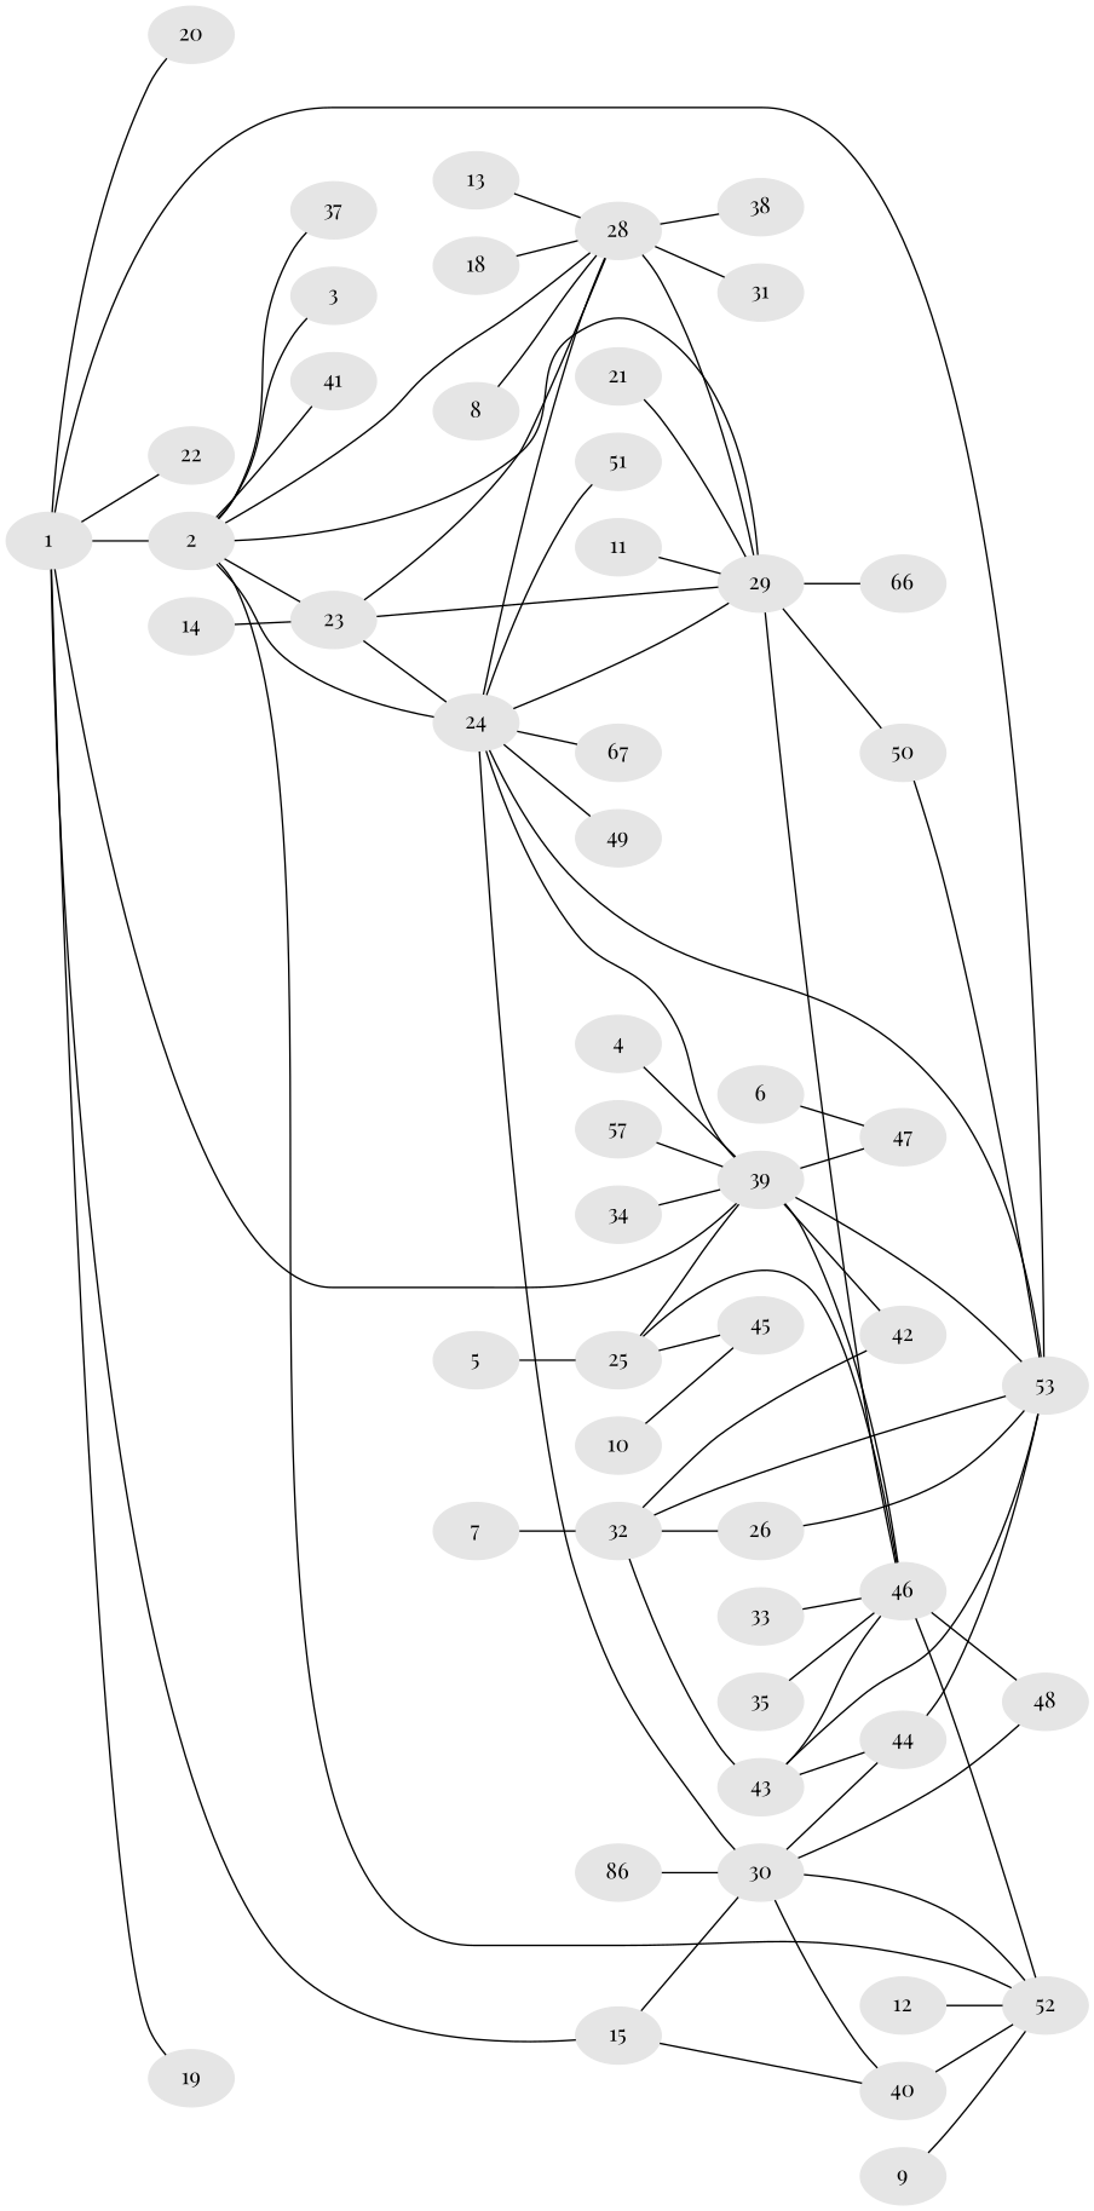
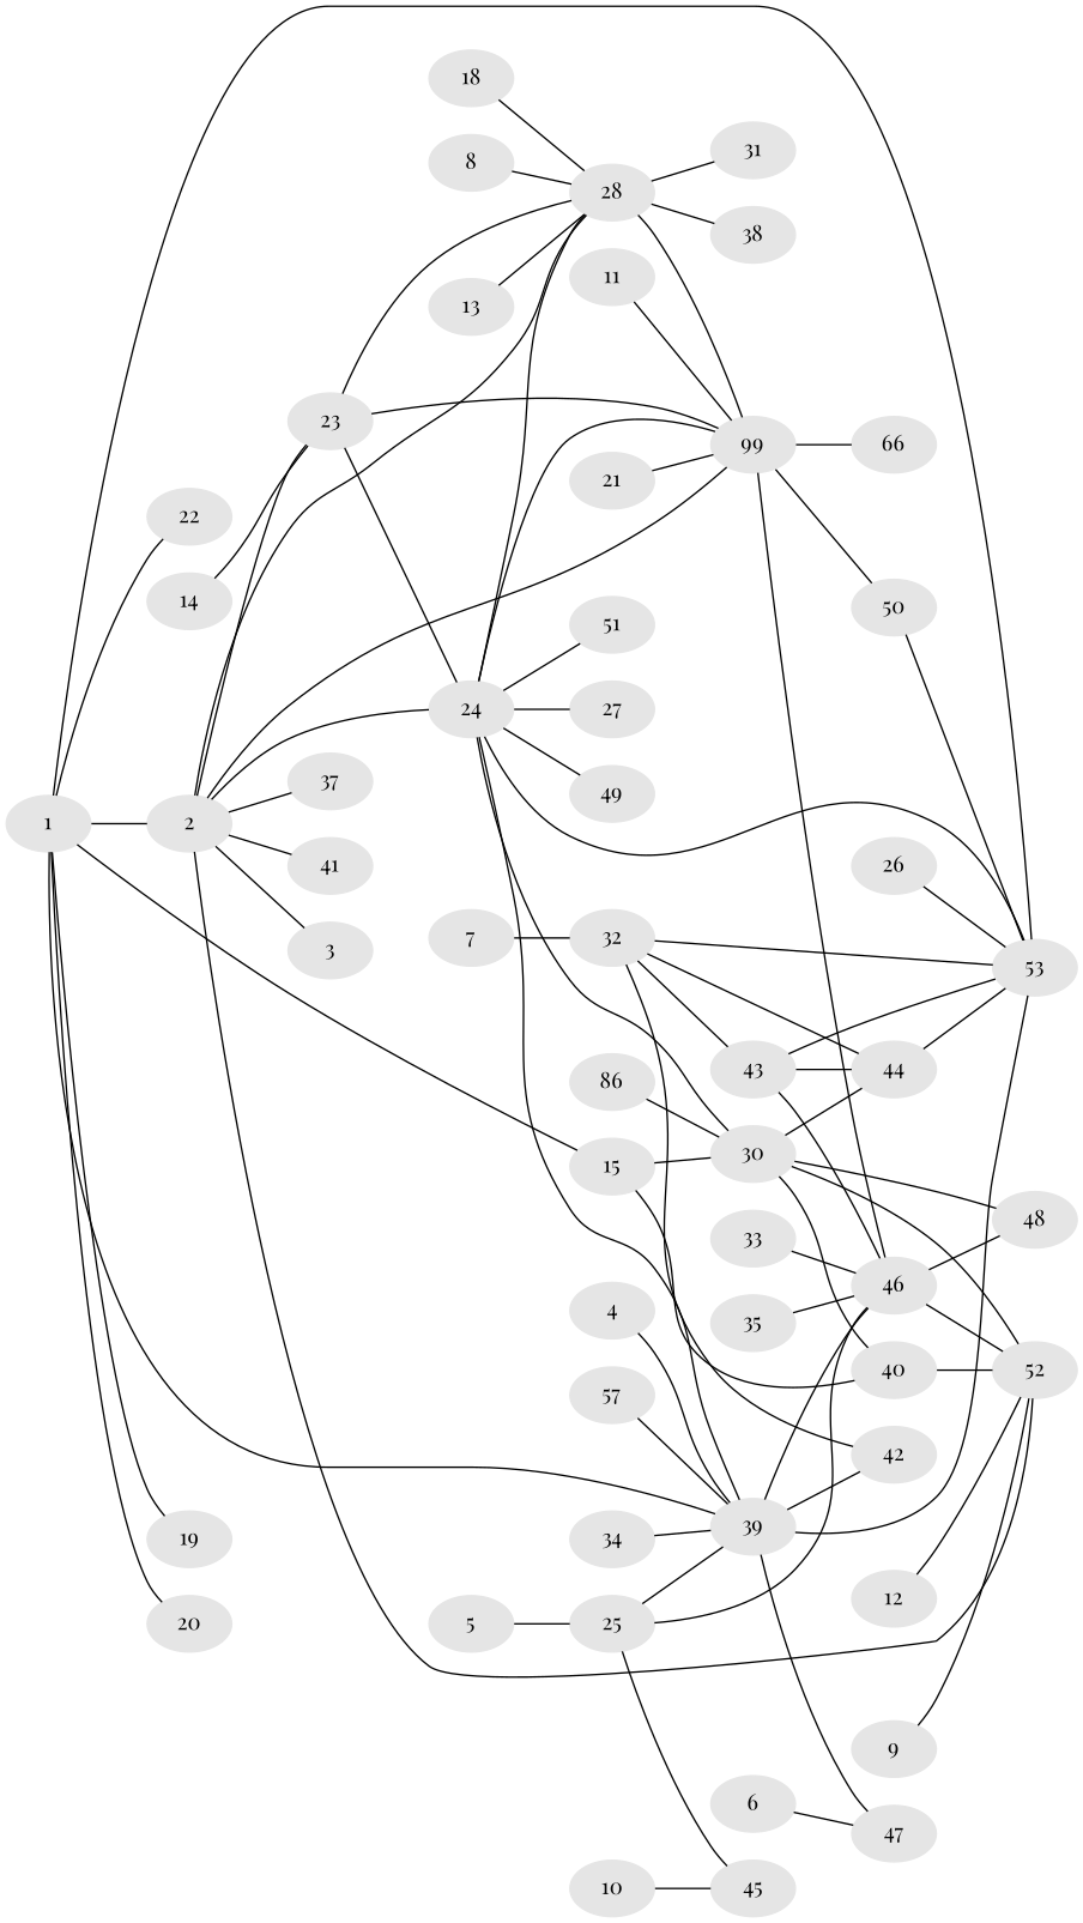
  graph {
    fontname="Playfair Display"
    rankdir=LR
    node [color=gray90 fontname="Playfair Display" style=filled]
    edge [fontname="Playfair Display" weight=1.0]
    1
    2
    15
    19
    20
    22
    39
    53
    3
    23
    24
    28
-   29
+   29 [label=99]
    37
    41
    52
    30
    40
    47
    46
    42
-   27 [label=67]
+   27
    49
    51
    31
    38
    n27 [label=66]
    50
    4
    5
    25
    45
    6
    7
    32
    44
    43
    8
    9
    10
    11
    12
    13
    14
    48
    n46 [label=86]
    n47 [label=57]
    18
    21
    26
    33
    34
    35
    1 -- 2 [weight=4.0]
    1 -- 15
    1 -- 19
    1 -- 20
    1 -- 22
    1 -- 39
    1 -- 53
    2 -- 3
    2 -- 23
    2 -- 24
    2 -- 28
    2 -- 29
    2 -- 37
    2 -- 41
    2 -- 52
    15 -- 30
    15 -- 40 [weight=2.0]
    39 -- 53 [weight=2.0]
    39 -- 47
    39 -- 46
    39 -- 42
    23 -- 24
    23 -- 28
    23 -- 29
    24 -- 39
    24 -- 53
    24 -- 28
    24 -- 29
    24 -- 30
    24 -- 27
    24 -- 49
    24 -- 51
    28 -- 29
    28 -- 31
    28 -- 38
    29 -- 46
    29 -- n27
    29 -- 50
    30 -- 52
    30 -- 40 [weight=2.0]
    30 -- 44
    30 -- 48
    40 -- 52 [weight=2.0]
    46 -- 52
    46 -- 48
    50 -- 53
    4 -- 39
    5 -- 25
    25 -- 39 [weight=3.0]
    25 -- 46 [weight=3.0]
    25 -- 45
    6 -- 47
    7 -- 32
    32 -- 53
    32 -- 42
-   32 -- 26 [weight=2.0]
+   32 -- 44 [weight=2.0]
    32 -- 43
    44 -- 53 [weight=2.0]
    43 -- 53
    43 -- 46
    43 -- 44 [weight=2.0]
    8 -- 28
    9 -- 52
    10 -- 45
    11 -- 29
    12 -- 52
    13 -- 28
    14 -- 23
    n46 -- 30
    n47 -- 39
    18 -- 28
    21 -- 29
    26 -- 53
    33 -- 46
    34 -- 39
    35 -- 46
  }
